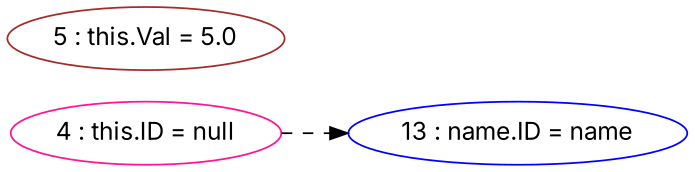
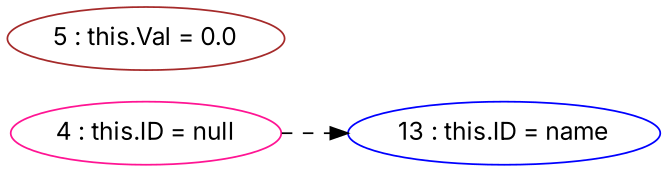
  digraph {
    rankdir=LR
    fontname=Inter
    node [fontname=Inter]
    "4 : this.ID = null" [color=deeppink]
-   "13 : this.ID = name" [color=blue label="13 : name.ID = name"]
-   "5 : this.Val = 0.0" [color=brown label="5 : this.Val = 5.0"]
+   "13 : this.ID = name" [color=blue]
+   "5 : this.Val = 0.0" [color=brown]
    "4 : this.ID = null" -> "13 : this.ID = name" [style=dashed fontname=Inter]
  }
